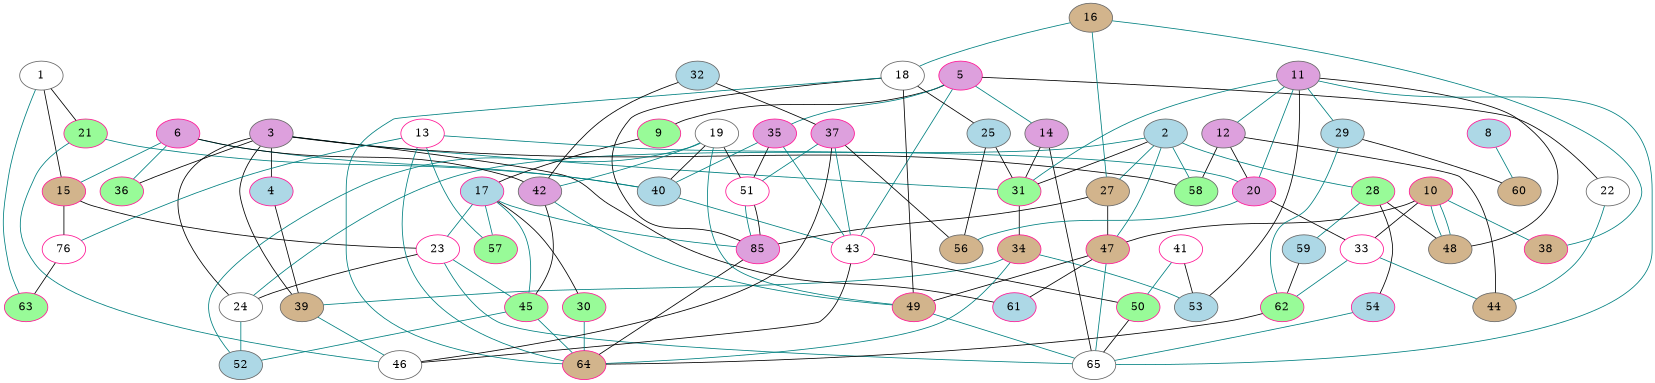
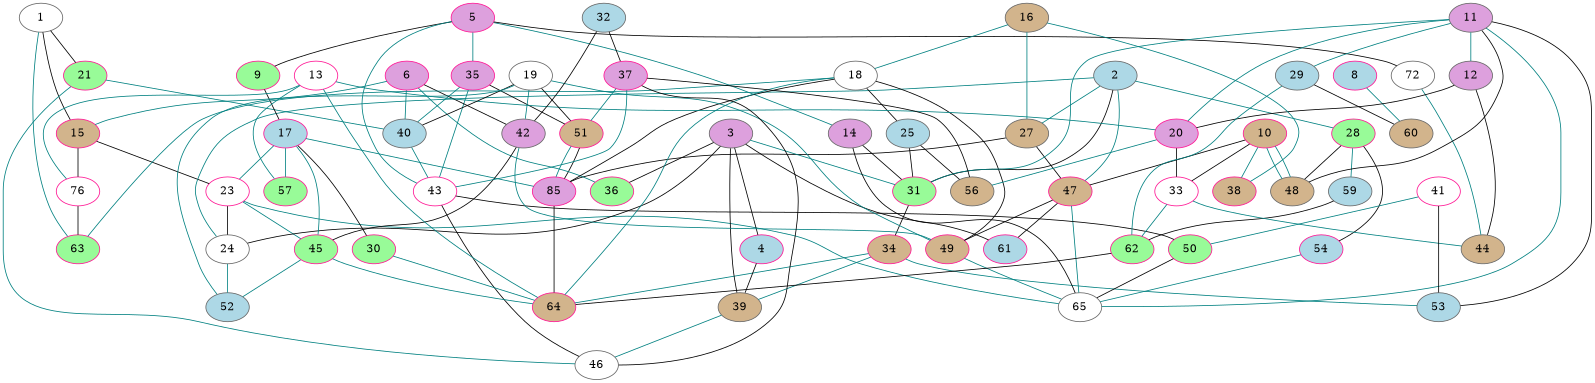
  graph {
    node [color=deeppink fillcolor=tan style=filled]
    edge [color=teal]
    1 [color=gray40 fillcolor=white]
    15
    21 [fillcolor=palegreen]
    63 [fillcolor=palegreen]
    n5 [fillcolor=white label=76]
    23 [fillcolor=white]
    40 [color=gray40 fillcolor=lightblue]
    46 [color=gray40 fillcolor=white]
    2 [color=gray40 fillcolor=lightblue]
    24 [color=gray40 fillcolor=white]
    27 [color=gray40]
    28 [fillcolor=palegreen]
    31 [fillcolor=palegreen]
    47
-   58 [color=gray40 fillcolor=palegreen]
    52 [color=gray40 fillcolor=lightblue]
    n17 [fillcolor=plum label=85]
    48 [color=gray40]
    54 [fillcolor=lightblue]
    59 [color=gray40 fillcolor=lightblue]
    34
    61 [fillcolor=lightblue]
    65 [color=gray40 fillcolor=white]
    49
    3 [color=gray40 fillcolor=plum]
    4 [fillcolor=lightblue]
    36 [fillcolor=palegreen]
    39 [color=gray40]
    5 [fillcolor=plum]
    9 [fillcolor=palegreen]
    14 [color=gray40 fillcolor=plum]
-   22 [color=gray40 fillcolor=white]
+   22 [color=gray40 fillcolor=white label=72]
    35 [fillcolor=plum]
    43 [fillcolor=white]
    17 [fillcolor=lightblue]
    44 [color=gray40]
-   51 [fillcolor=white]
+   51
    50 [fillcolor=palegreen]
    6 [fillcolor=plum]
    42 [color=gray40 fillcolor=plum]
    45 [fillcolor=palegreen]
    10
    33 [fillcolor=white]
    38
    18 [color=gray40 fillcolor=white]
    64
    25 [color=gray40 fillcolor=lightblue]
    8 [fillcolor=lightblue]
    60 [color=gray40]
    57 [fillcolor=palegreen]
    30 [fillcolor=palegreen]
    62 [fillcolor=palegreen]
    11 [color=gray40 fillcolor=plum]
    12 [color=gray40 fillcolor=plum]
    20 [fillcolor=plum]
    29 [color=gray40 fillcolor=lightblue]
    53 [color=gray40 fillcolor=lightblue]
    56 [color=gray40]
    13 [fillcolor=white]
    16 [color=gray40]
    19 [color=gray40 fillcolor=white]
    32 [color=gray40 fillcolor=lightblue]
    37 [fillcolor=plum]
    41 [fillcolor=white]
    1 -- 15 [color=black]
    1 -- 21 [color=black]
    1 -- 63
    15 -- n5 [color=black]
    15 -- 23 [color=black]
    21 -- 40
    21 -- 46
    n5 -- 63 [color=black]
    23 -- 24 [color=black]
    23 -- 65
    23 -- 45
    40 -- 43
    2 -- 24
    2 -- 27
    2 -- 28
    2 -- 31 [color=black]
    2 -- 47
-   2 -- 58
    24 -- 52
    27 -- 47 [color=black]
    27 -- n17 [color=black]
    28 -- 48 [color=black]
    28 -- 54 [color=black]
    28 -- 59
    31 -- 34 [color=black]
    47 -- 61 [color=black]
    47 -- 65
    47 -- 49 [color=black]
    n17 -- 64 [color=black]
    54 -- 65
    59 -- 62 [color=black]
    34 -- 39
    34 -- 64
    34 -- 53
    49 -- 65
    3 -- 24 [color=black]
    3 -- 31
-   3 -- 58 [color=black]
    3 -- 61 [color=black]
    3 -- 4 [color=black]
    3 -- 36 [color=black]
    3 -- 39 [color=black]
    4 -- 39 [color=black]
    39 -- 46
    5 -- 9 [color=black]
    5 -- 14
    5 -- 22 [color=black]
    5 -- 35
    5 -- 43
    9 -- 17 [color=black]
    14 -- 31 [color=black]
    14 -- 65 [color=black]
    22 -- 44
    35 -- 40
    35 -- 43
    35 -- 51 [color=black]
    43 -- 46 [color=black]
    43 -- 50 [color=black]
    17 -- 23
    17 -- n17
    17 -- 45
    17 -- 57
    17 -- 30 [color=black]
    51 -- n17
    51 -- n17 [color=black]
    50 -- 65 [color=black]
    6 -- 15
    6 -- 40
    6 -- 36
    6 -- 42 [color=black]
    42 -- 49
    42 -- 45 [color=black]
    45 -- 52
    45 -- 64
    10 -- 47 [color=black]
    10 -- 48
    10 -- 48
    10 -- 33 [color=black]
    10 -- 38
    33 -- 44
    33 -- 62
+   18 -- 63
    18 -- n17 [color=black]
    18 -- 49 [color=black]
    18 -- 64
    18 -- 25 [color=black]
    25 -- 31 [color=black]
    25 -- 56 [color=black]
    8 -- 60
    30 -- 64
    62 -- 64 [color=black]
    11 -- 31
    11 -- 48 [color=black]
    11 -- 65
    11 -- 12
    11 -- 20
    11 -- 29
    11 -- 53 [color=black]
-   12 -- 58 [color=black]
    12 -- 44 [color=black]
    12 -- 20 [color=black]
    20 -- 33 [color=black]
    20 -- 56
    29 -- 60 [color=black]
    29 -- 62
    13 -- n5
    13 -- 64
    13 -- 57
    13 -- 20
    16 -- 27
    16 -- 38
    16 -- 18
    19 -- 40 [color=black]
    19 -- 52
    19 -- 49
    19 -- 51 [color=black]
    19 -- 42
    32 -- 42 [color=black]
    32 -- 37 [color=black]
    37 -- 46 [color=black]
    37 -- 43
    37 -- 51
    37 -- 56 [color=black]
    41 -- 50
    41 -- 53 [color=black]
  }
